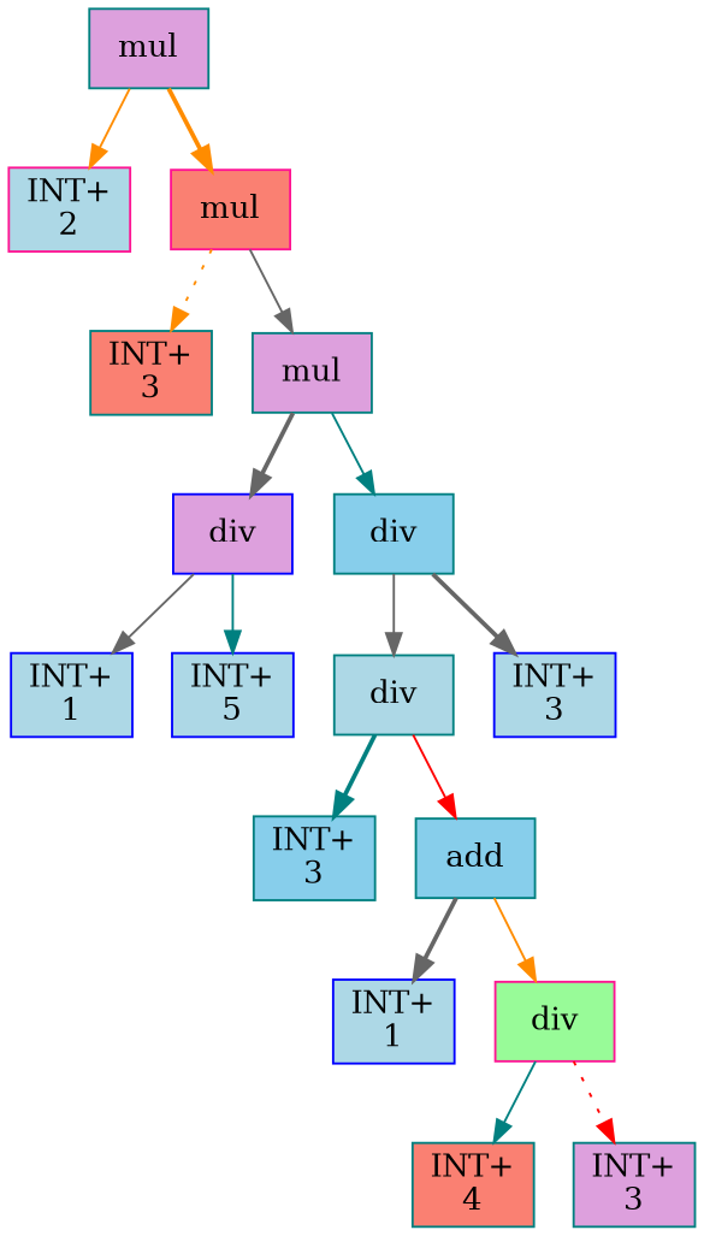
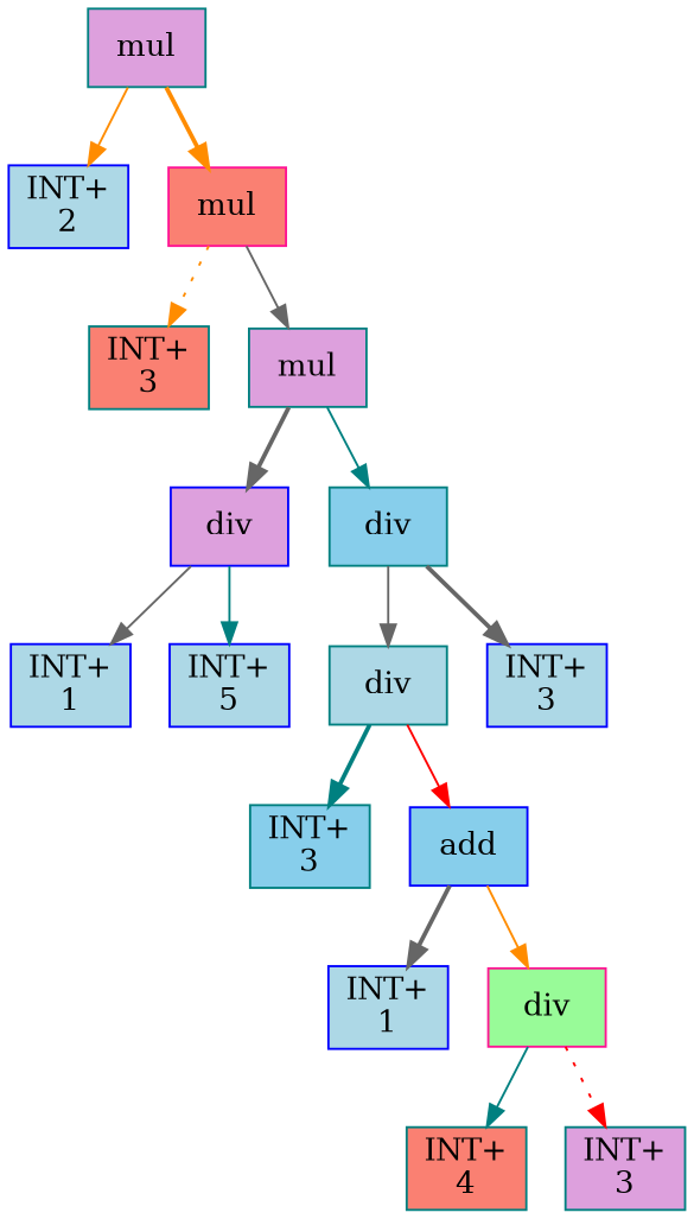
  digraph {
    node [color=teal fillcolor=lightblue shape=box style=filled]
    edge [color=gray40 style=solid]
    n1 [fillcolor=plum label=mul]
-   n2 [color=deeppink label="INT+\n2"]
+   n2 [color=blue label="INT+\n2"]
    n3 [color=deeppink fillcolor=salmon label=mul]
    n4 [fillcolor=salmon label="INT+\n3"]
    n5 [fillcolor=plum label=mul]
    n6 [color=blue fillcolor=plum label=div]
    n7 [fillcolor=skyblue label=div]
    n8 [color=blue label="INT+\n1"]
    n9 [color=blue label="INT+\n5"]
    n10 [label=div]
    n11 [color=blue label="INT+\n3"]
    n12 [fillcolor=skyblue label="INT+\n3"]
-   n13 [fillcolor=skyblue label=add]
+   n13 [color=blue fillcolor=skyblue label=add]
    n14 [color=blue label="INT+\n1"]
    n15 [color=deeppink fillcolor=palegreen label=div]
    n16 [fillcolor=salmon label="INT+\n4"]
    n17 [fillcolor=plum label="INT+\n3"]
    n1 -> n2 [color=darkorange]
    n1 -> n3 [color=darkorange style=bold]
    n3 -> n4 [color=darkorange style=dotted]
    n3 -> n5
    n5 -> n6 [style=bold]
    n5 -> n7 [color=teal]
    n6 -> n8
    n6 -> n9 [color=teal]
    n7 -> n10
    n7 -> n11 [style=bold]
    n10 -> n12 [color=teal style=bold]
    n10 -> n13 [color=red]
    n13 -> n14 [style=bold]
    n13 -> n15 [color=darkorange]
    n15 -> n16 [color=teal]
    n15 -> n17 [color=red style=dotted]
  }
